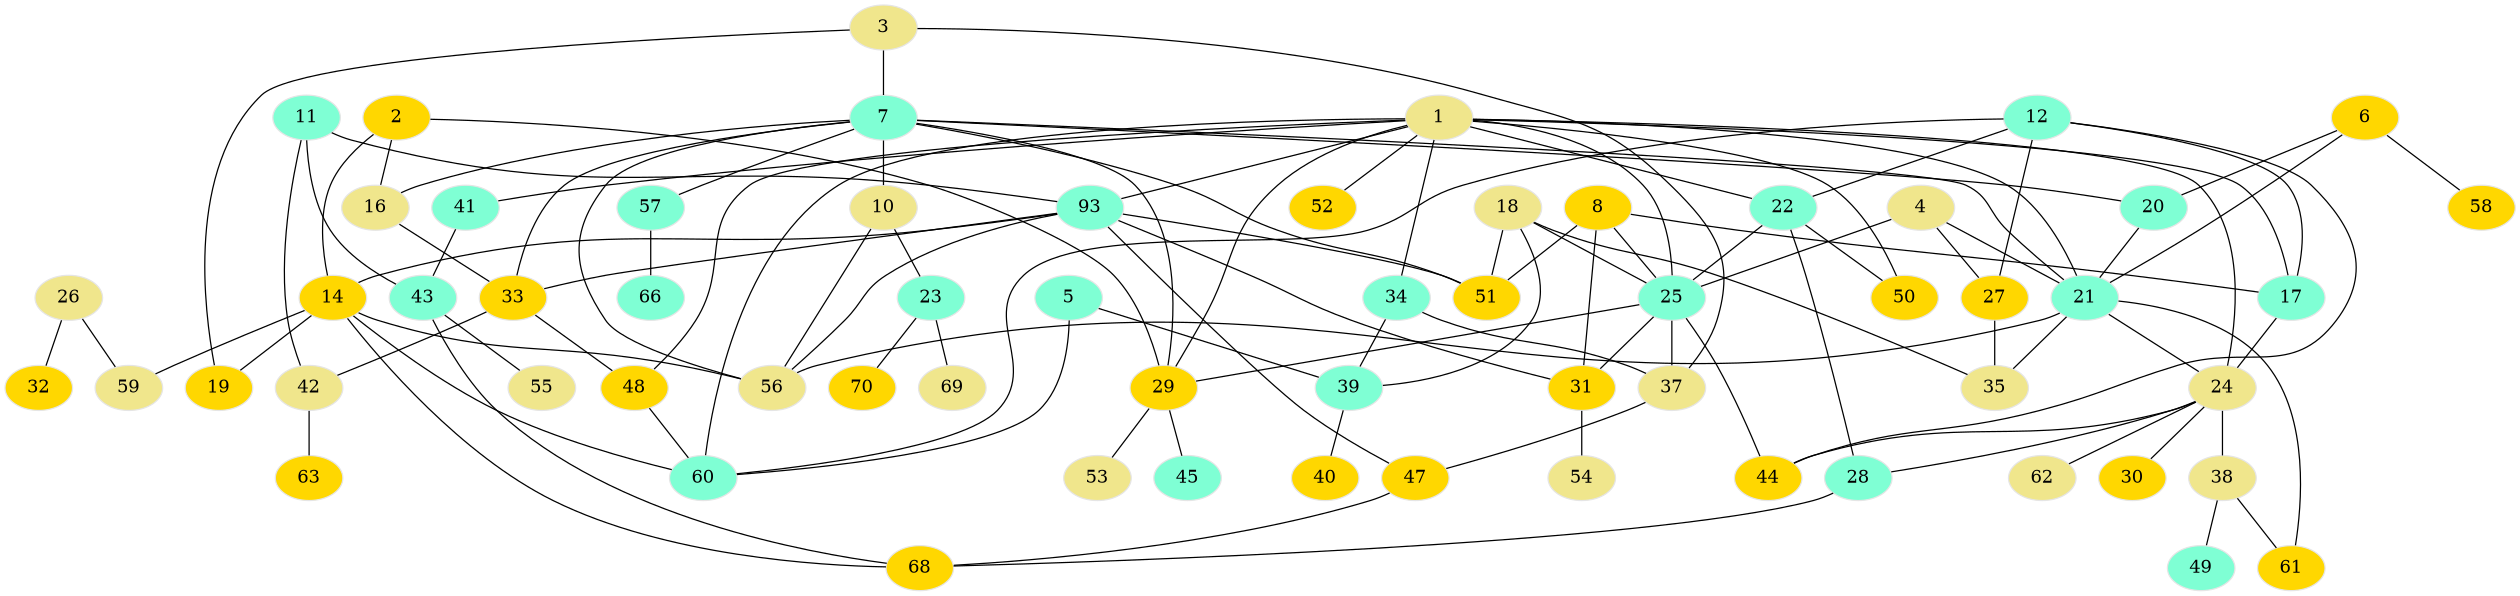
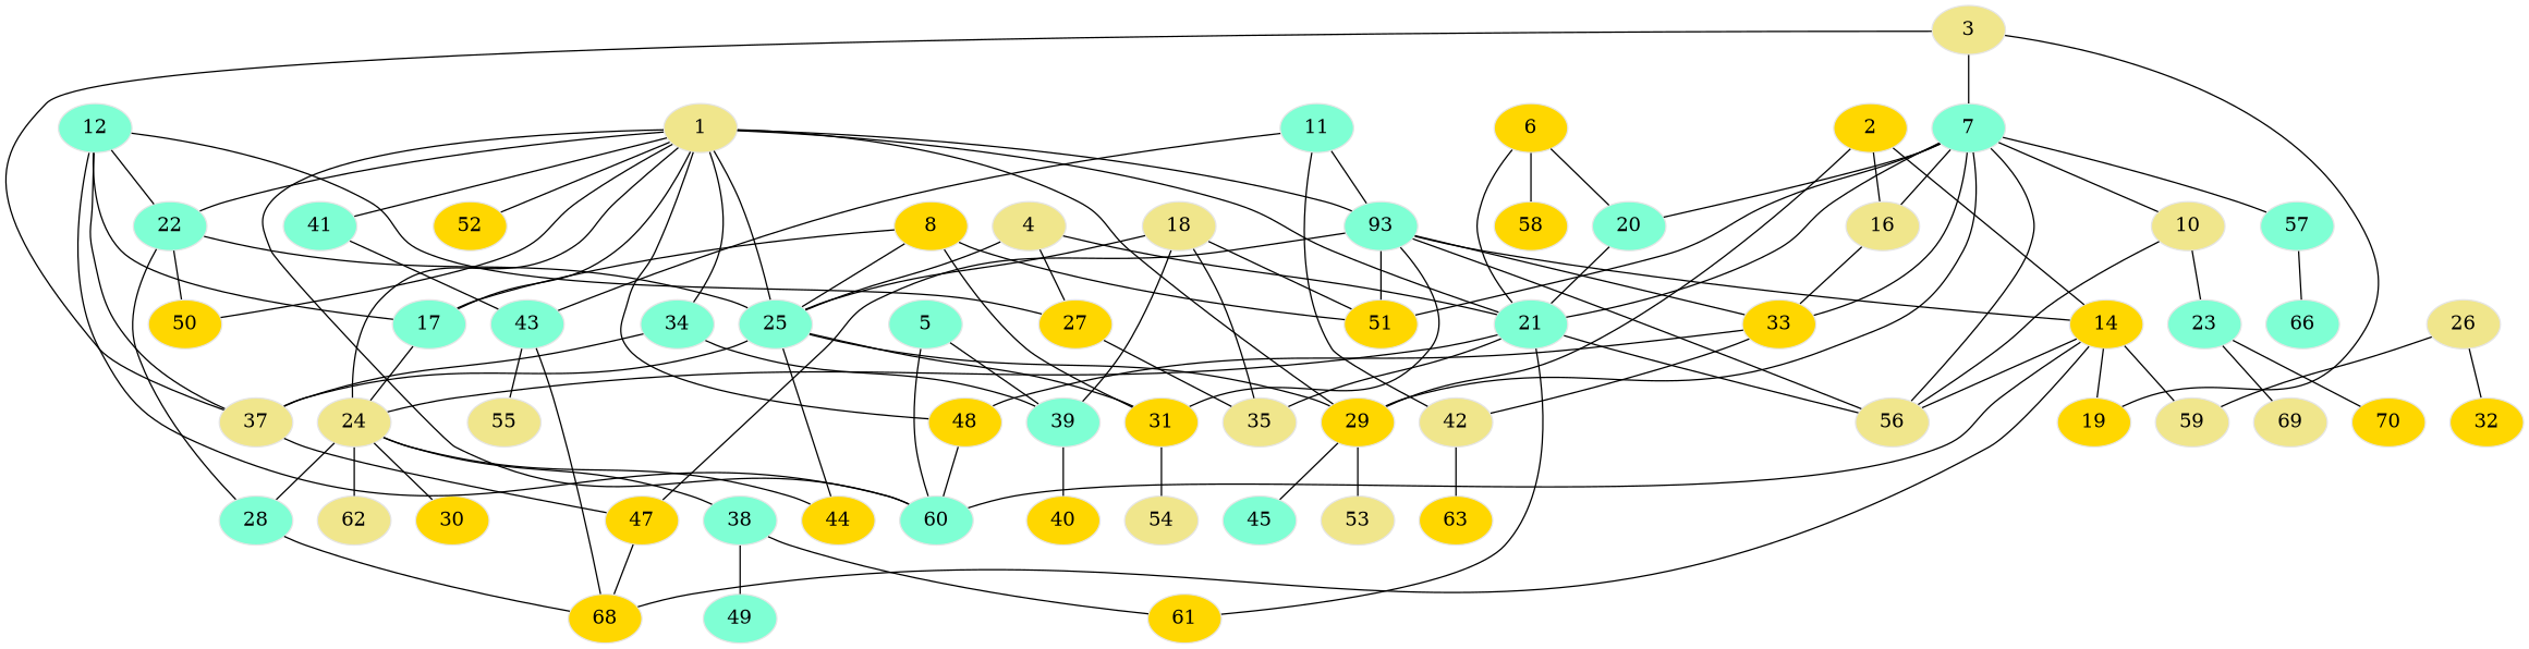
  graph {
    node [color=gray90 fillcolor=gold style=filled]
    edge [weight=1.0]
    1 [fillcolor=khaki]
    n2 [fillcolor=aquamarine label=93]
    17 [fillcolor=aquamarine]
    21 [fillcolor=aquamarine]
    22 [fillcolor=aquamarine]
    24 [fillcolor=khaki]
    25 [fillcolor=aquamarine]
    29
    34 [fillcolor=aquamarine]
    41 [fillcolor=aquamarine]
    48
    52
    60 [fillcolor=aquamarine]
    50
    4 [fillcolor=khaki]
    27
    14
    33
    51
    56 [fillcolor=khaki]
    31
    47
    35 [fillcolor=khaki]
    61
    28 [fillcolor=aquamarine]
    44
    30
-   38 [fillcolor=khaki]
+   38 [fillcolor=aquamarine]
    62 [fillcolor=khaki]
    37 [fillcolor=khaki]
    45 [fillcolor=aquamarine]
    53 [fillcolor=khaki]
    39 [fillcolor=aquamarine]
    43 [fillcolor=aquamarine]
    2
    16 [fillcolor=khaki]
    19
    59 [fillcolor=khaki]
    68
    3 [fillcolor=khaki]
    7 [fillcolor=aquamarine]
    20 [fillcolor=aquamarine]
    10 [fillcolor=khaki]
    57 [fillcolor=aquamarine]
    5 [fillcolor=aquamarine]
    40
    6
    58
    23 [fillcolor=aquamarine]
    42 [fillcolor=khaki]
    66 [fillcolor=aquamarine]
    8
    54 [fillcolor=khaki]
    69 [fillcolor=khaki]
    70
    11 [fillcolor=aquamarine]
    63
    55 [fillcolor=khaki]
    12 [fillcolor=aquamarine]
    18 [fillcolor=khaki]
    49 [fillcolor=aquamarine]
    26 [fillcolor=khaki]
    32
    1 -- n2
    1 -- 17
    1 -- 21 [weight=2.0]
    1 -- 22
    1 -- 24
    1 -- 25
    1 -- 29
    1 -- 34
    1 -- 41
    1 -- 48 [weight=2.0]
    1 -- 52
    1 -- 60
    1 -- 50
    n2 -- 14
    n2 -- 33
    n2 -- 51
    n2 -- 56
    n2 -- 31
    n2 -- 47
    17 -- 24
    21 -- 24
    21 -- 56
    21 -- 35
    21 -- 61
    22 -- 25
    22 -- 50
    22 -- 28
    24 -- 28
    24 -- 44
    24 -- 30
    24 -- 38 [weight=3.0]
    24 -- 62
    25 -- 29
    25 -- 31
    25 -- 44
    25 -- 37
    29 -- 45
    29 -- 53
    34 -- 37
    34 -- 39
    41 -- 43
    48 -- 60
    4 -- 21
    4 -- 25
    4 -- 27
    27 -- 35
    14 -- 60 [weight=2.0]
    14 -- 56
    14 -- 19
    14 -- 59
    14 -- 68
    33 -- 48
    33 -- 42
    31 -- 54
    47 -- 68
    28 -- 68
    38 -- 61
    38 -- 49
    37 -- 47
    39 -- 40
    43 -- 68
    43 -- 55
    2 -- 29
    2 -- 14
    2 -- 16
    16 -- 33
    3 -- 37
    3 -- 19
    3 -- 7
    7 -- 21
    7 -- 29
    7 -- 33
    7 -- 51
    7 -- 56
    7 -- 16
    7 -- 20
    7 -- 10
    7 -- 57
    20 -- 21
    10 -- 56
    10 -- 23
    57 -- 66
    5 -- 60 [weight=2.0]
    5 -- 39
    6 -- 21
    6 -- 20
    6 -- 58
    23 -- 69
    23 -- 70
    42 -- 63
    8 -- 17
    8 -- 25
    8 -- 51
    8 -- 31
    11 -- n2 [weight=2.0]
    11 -- 43
    11 -- 42
    12 -- 17
    12 -- 22
    12 -- 60
    12 -- 27
-   12 -- 44
+   12 -- 37
    18 -- 25
    18 -- 51 [weight=2.0]
    18 -- 35
    18 -- 39
    26 -- 59
    26 -- 32
  }
